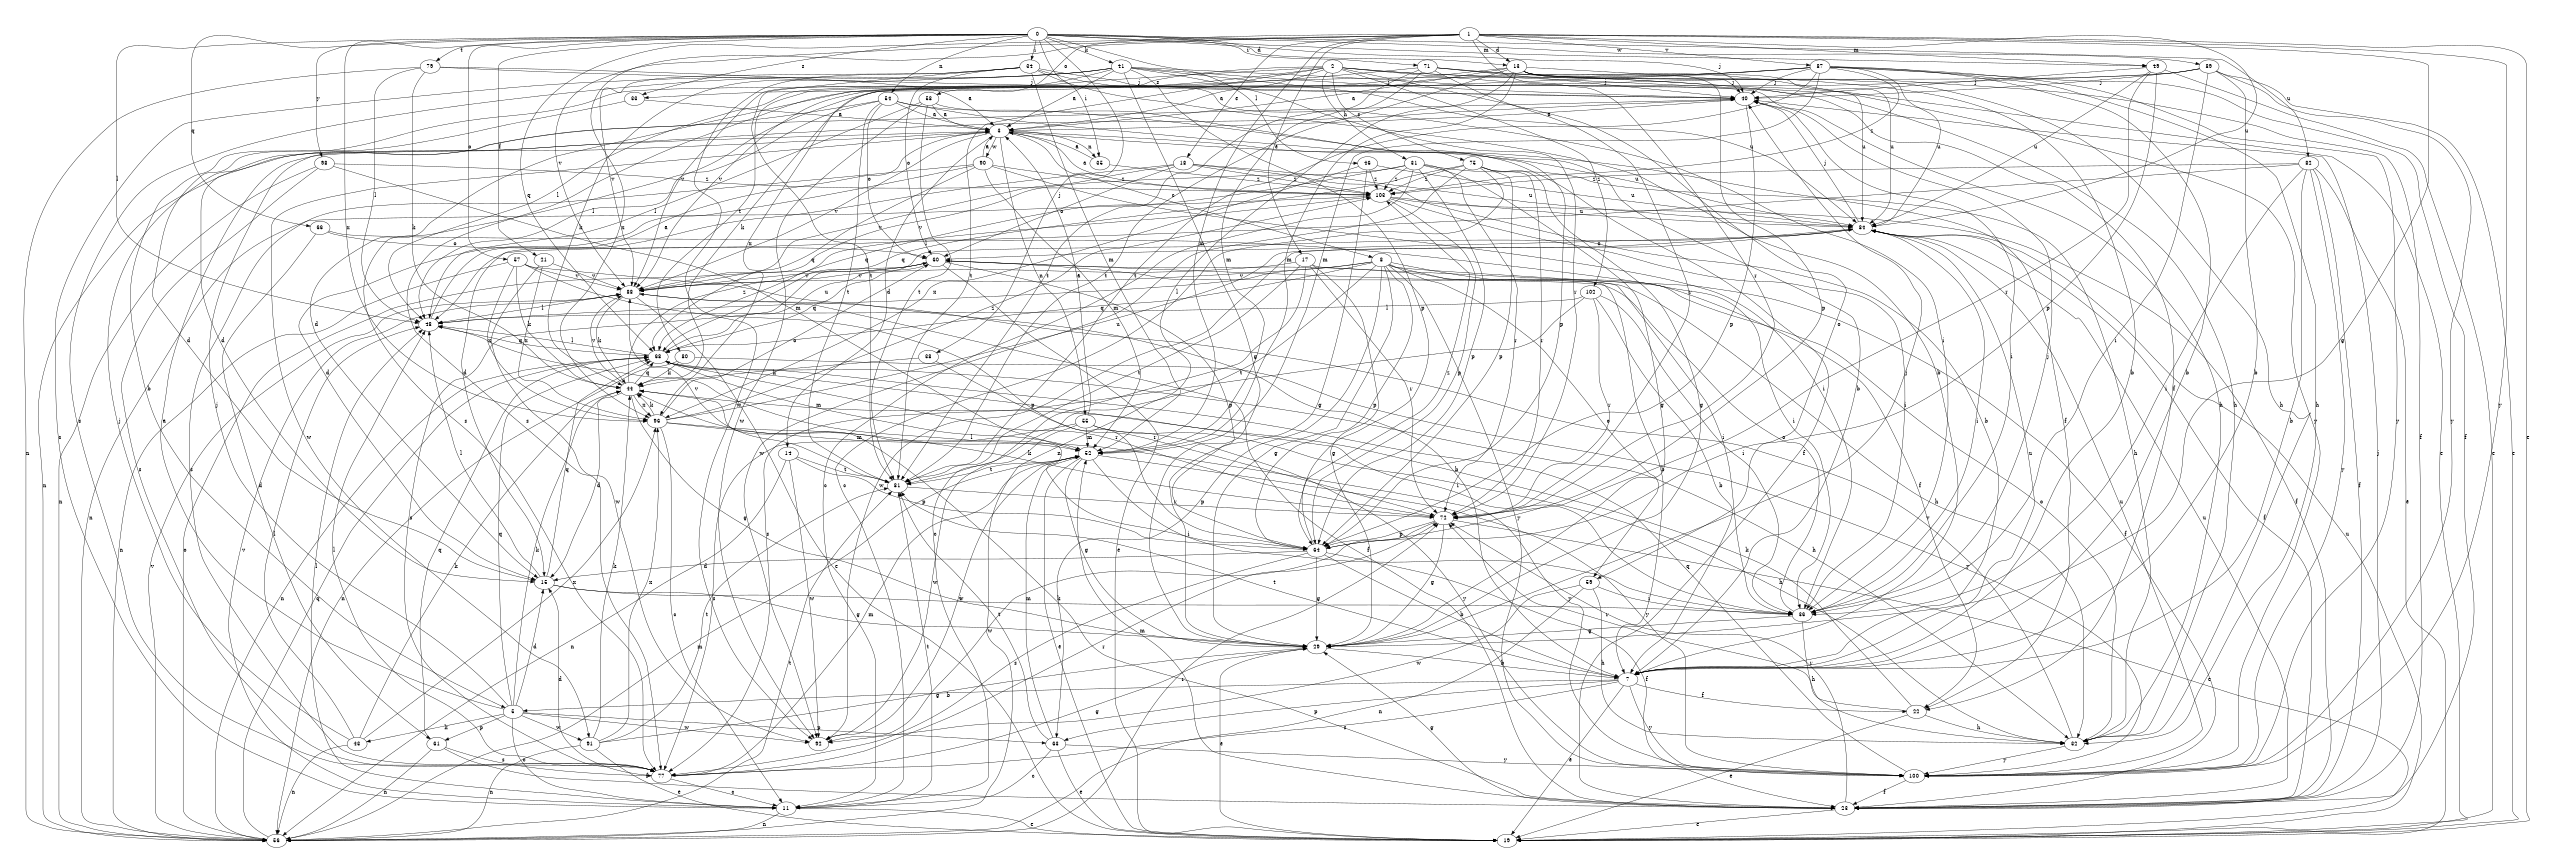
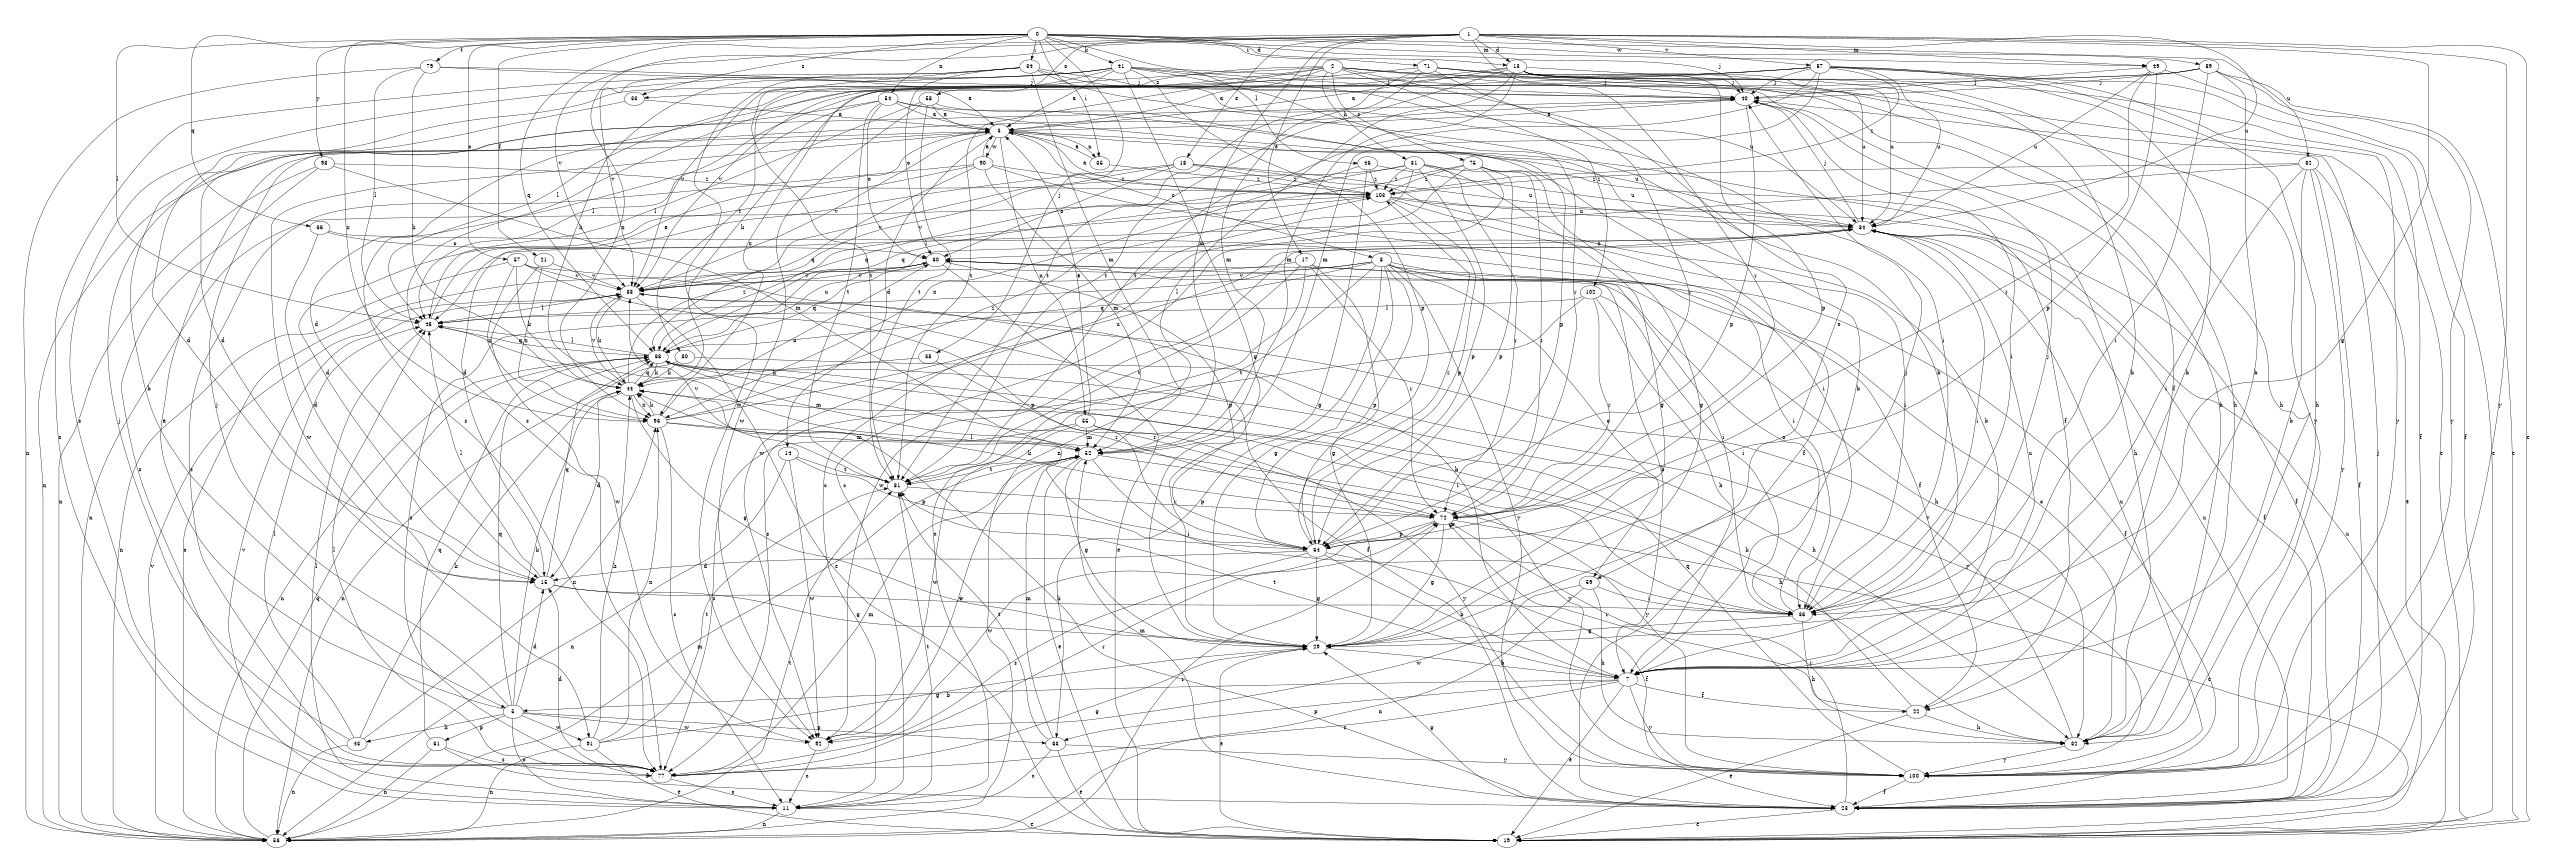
  strict digraph {
    0
    13
    21
    34
    35
    38
    40
    41
    46
    48
    49
    54
    57
    66
    71
    n16 [label=33]
    79
    82
    89
    96
    98
    52
    84
    88
    3
    32
    81
    56
    7
    64
    23
    92
    36
    60
    103
    72
    44
    n38 [label=29]
    11
    77
    68
    19
    15
    100
    1
    17
    18
    58
    87
    2
    5
    22
    31
    59
    75
    80
    102
    8
    14
    55
    90
    91
    43
    61
    63
    0 -> 13 [label=d]
    0 -> 21 [label=f]
    0 -> 34 [label=i]
    0 -> 35 [label=i]
    0 -> 38 [label=j]
    0 -> 40 [label=j]
    0 -> 41 [label=k]
    0 -> 46 [label=l]
    0 -> 48 [label=l]
    0 -> 49 [label=m]
    0 -> 54 [label=n]
    0 -> 57 [label=o]
    0 -> 66 [label=q]
    0 -> 71 [label=r]
    0 -> n16 [label=s]
    0 -> 79 [label=t]
    0 -> 82 [label=u]
    0 -> 89 [label=w]
    0 -> 96 [label=x]
    0 -> 98 [label=y]
    13 -> 40 [label=j]
    13 -> 52 [label=m]
    13 -> 84 [label=u]
    13 -> 88 [label=v]
    13 -> 3 [label=a]
    13 -> 32 [label=h]
    13 -> 81 [label=t]
    13 -> 56 [label=n]
    13 -> 7 [label=b]
    13 -> 64 [label=p]
    13 -> 23 [label=f]
    21 -> 96 [label=x]
    21 -> 88 [label=v]
    21 -> 92 [label=w]
    34 -> 40 [label=j]
    34 -> 52 [label=m]
    34 -> 88 [label=v]
    34 -> 81 [label=t]
    34 -> 7 [label=b]
    34 -> 92 [label=w]
    34 -> 36 [label=i]
    34 -> 60 [label=o]
    35 -> 3 [label=a]
    35 -> 103 [label=z]
    38 -> 72 [label=r]
    38 -> 44 [label=k]
    40 -> 3 [label=a]
    40 -> 64 [label=p]
    40 -> 36 [label=i]
    41 -> 40 [label=j]
    41 -> 84 [label=u]
    41 -> 88 [label=v]
    41 -> 3 [label=a]
    41 -> 32 [label=h]
    41 -> 64 [label=p]
    41 -> 72 [label=r]
    41 -> 44 [label=k]
    41 -> n38 [label=g]
    41 -> 11 [label=c]
    41 -> 77 [label=s]
    46 -> 96 [label=x]
    46 -> 84 [label=u]
    46 -> 103 [label=z]
    46 -> n38 [label=g]
    48 -> 3 [label=a]
    48 -> 68 [label=q]
    49 -> 40 [label=j]
    49 -> 84 [label=u]
    49 -> 64 [label=p]
    49 -> 72 [label=r]
    49 -> 19 [label=e]
    54 -> 48 [label=l]
    54 -> 3 [label=a]
    54 -> 81 [label=t]
    54 -> 7 [label=b]
    54 -> 23 [label=f]
    54 -> 60 [label=o]
    54 -> 15 [label=d]
    57 -> 96 [label=x]
    57 -> 88 [label=v]
    57 -> 56 [label=n]
    57 -> 7 [label=b]
    57 -> 64 [label=p]
    57 -> 44 [label=k]
    66 -> 36 [label=i]
    66 -> 60 [label=o]
-   66 -> 61 [label=d]
+   66 -> 15 [label=d]
    71 -> 40 [label=j]
    71 -> 96 [label=x]
    71 -> 52 [label=m]
    71 -> 84 [label=u]
    71 -> 81 [label=t]
    71 -> 72 [label=r]
    71 -> 100 [label=y]
    n16 -> 3 [label=a]
    n16 -> 15 [label=d]
    79 -> 40 [label=j]
    79 -> 48 [label=l]
    79 -> 3 [label=a]
    79 -> 56 [label=n]
    79 -> 44 [label=k]
    82 -> 48 [label=l]
    82 -> 7 [label=b]
    82 -> 23 [label=f]
    82 -> 36 [label=i]
    82 -> 103 [label=z]
    82 -> 19 [label=e]
    82 -> 100 [label=y]
    89 -> 40 [label=j]
    89 -> 7 [label=b]
    89 -> 36 [label=i]
    89 -> 77 [label=s]
    89 -> 19 [label=e]
    89 -> 15 [label=d]
    89 -> 100 [label=y]
    96 -> 52 [label=m]
    96 -> 84 [label=u]
    96 -> 60 [label=o]
    96 -> 103 [label=z]
    96 -> 44 [label=k]
    96 -> 11 [label=c]
    96 -> 100 [label=y]
    98 -> 52 [label=m]
    98 -> 56 [label=n]
    98 -> 103 [label=z]
    98 -> 77 [label=s]
    52 -> 81 [label=t]
    52 -> 92 [label=w]
    52 -> 36 [label=i]
    52 -> n38 [label=g]
    52 -> 19 [label=e]
    52 -> 100 [label=y]
    84 -> 40 [label=j]
    84 -> 23 [label=f]
    84 -> 92 [label=w]
    84 -> 36 [label=i]
    84 -> 60 [label=o]
    88 -> 48 [label=l]
    88 -> 23 [label=f]
    88 -> 44 [label=k]
    88 -> 19 [label=e]
    3 -> 35 [label=n]
    3 -> 84 [label=u]
    3 -> 88 [label=v]
    3 -> 56 [label=n]
    3 -> 22 [label=f]
    3 -> 8 [label=c]
    3 -> 14 [label=d]
    3 -> 55 [label=n]
    3 -> 90 [label=w]
    3 -> 91 [label=w]
    32 -> 88 [label=v]
    32 -> 60 [label=o]
    32 -> 100 [label=y]
    81 -> 88 [label=v]
    81 -> 72 [label=r]
    56 -> 52 [label=m]
    56 -> 88 [label=v]
    56 -> 81 [label=t]
    56 -> 60 [label=o]
    56 -> 72 [label=r]
    56 -> 68 [label=q]
    7 -> 84 [label=u]
    7 -> 81 [label=t]
    7 -> 77 [label=s]
    7 -> 19 [label=e]
    7 -> 100 [label=y]
    7 -> 5 [label=b]
    7 -> 22 [label=f]
    7 -> 63 [label=p]
    64 -> 48 [label=l]
    64 -> 7 [label=b]
    64 -> 23 [label=f]
    64 -> 103 [label=z]
    64 -> n38 [label=g]
    64 -> 77 [label=s]
    64 -> 15 [label=d]
    23 -> 40 [label=j]
    23 -> 52 [label=m]
    23 -> 84 [label=u]
    23 -> 72 [label=r]
    23 -> 44 [label=k]
    23 -> n38 [label=g]
    23 -> 19 [label=e]
+   92 -> 11 [label=c]
    36 -> 40 [label=j]
    36 -> 32 [label=h]
    36 -> 60 [label=o]
    36 -> n38 [label=g]
    60 -> 88 [label=v]
    60 -> 32 [label=h]
    60 -> 64 [label=p]
    60 -> 77 [label=s]
    60 -> 68 [label=q]
    60 -> 19 [label=e]
    103 -> 84 [label=u]
    103 -> 3 [label=a]
    103 -> 56 [label=n]
    103 -> 64 [label=p]
    103 -> 23 [label=f]
    103 -> 36 [label=i]
    72 -> 64 [label=p]
    72 -> 92 [label=w]
    72 -> 44 [label=k]
    72 -> n38 [label=g]
    72 -> 19 [label=e]
    44 -> 96 [label=x]
    44 -> 88 [label=v]
    44 -> 103 [label=z]
    44 -> n38 [label=g]
    44 -> 68 [label=q]
    44 -> 15 [label=d]
    n38 -> 40 [label=j]
    n38 -> 7 [label=b]
    n38 -> 19 [label=e]
    11 -> 48 [label=l]
    11 -> 88 [label=v]
    11 -> 81 [label=t]
    11 -> 56 [label=n]
    11 -> 19 [label=e]
    77 -> 48 [label=l]
    77 -> 52 [label=m]
    77 -> 72 [label=r]
    77 -> n38 [label=g]
    77 -> 11 [label=c]
    77 -> 15 [label=d]
    68 -> 48 [label=l]
    68 -> 52 [label=m]
    68 -> 84 [label=u]
    68 -> 32 [label=h]
    68 -> 56 [label=n]
    68 -> 36 [label=i]
    68 -> 72 [label=r]
+   68 -> 44 [label=k]
    19 -> 84 [label=u]
    15 -> 48 [label=l]
    15 -> 36 [label=i]
    15 -> n38 [label=g]
    15 -> 68 [label=q]
    100 -> 84 [label=u]
    100 -> 23 [label=f]
    100 -> 68 [label=q]
    1 -> 13 [label=d]
    1 -> 49 [label=m]
    1 -> 96 [label=x]
    1 -> 52 [label=m]
    1 -> 84 [label=u]
    1 -> 88 [label=v]
    1 -> 72 [label=r]
    1 -> n38 [label=g]
    1 -> 68 [label=q]
    1 -> 19 [label=e]
    1 -> 100 [label=y]
    1 -> 17 [label=e]
    1 -> 18 [label=e]
    1 -> 58 [label=o]
    1 -> 87 [label=v]
    17 -> 88 [label=v]
    17 -> 81 [label=t]
    17 -> 23 [label=f]
    17 -> 72 [label=r]
    17 -> n38 [label=g]
    17 -> 11 [label=c]
    18 -> 84 [label=u]
    18 -> 88 [label=v]
    18 -> 7 [label=b]
    18 -> 60 [label=o]
    18 -> 103 [label=z]
    18 -> 15 [label=d]
    58 -> 48 [label=l]
    58 -> 3 [label=a]
    58 -> 81 [label=t]
    58 -> 64 [label=p]
    58 -> 92 [label=w]
    87 -> 40 [label=j]
    87 -> 48 [label=l]
    87 -> 52 [label=m]
    87 -> 84 [label=u]
    87 -> 32 [label=h]
    87 -> 81 [label=t]
    87 -> 7 [label=b]
    87 -> 23 [label=f]
    87 -> 103 [label=z]
    87 -> 44 [label=k]
    87 -> 77 [label=s]
    87 -> 100 [label=y]
    2 -> n16 [label=s]
    2 -> 3 [label=a]
    2 -> 32 [label=h]
    2 -> 81 [label=t]
    2 -> 19 [label=e]
    2 -> 5 [label=b]
    2 -> 22 [label=f]
    2 -> 31 [label=h]
    2 -> 59 [label=o]
    2 -> 75 [label=s]
    2 -> 80 [label=t]
    2 -> 102 [label=z]
    5 -> 40 [label=j]
    5 -> 3 [label=a]
    5 -> 92 [label=w]
    5 -> 44 [label=k]
    5 -> 11 [label=c]
    5 -> 68 [label=q]
    5 -> 15 [label=d]
    5 -> 91 [label=w]
    5 -> 43 [label=k]
    5 -> 61 [label=p]
    5 -> 63 [label=p]
    22 -> 32 [label=h]
    22 -> 72 [label=r]
    22 -> 44 [label=k]
    22 -> 19 [label=e]
    31 -> 88 [label=v]
    31 -> 32 [label=h]
    31 -> 64 [label=p]
    31 -> 103 [label=z]
    31 -> 72 [label=r]
    31 -> n38 [label=g]
    31 -> 11 [label=c]
    31 -> 68 [label=q]
    59 -> 32 [label=h]
    59 -> 56 [label=n]
    59 -> 92 [label=w]
    59 -> 36 [label=i]
    75 -> 64 [label=p]
    75 -> 92 [label=w]
    75 -> 103 [label=z]
    75 -> 72 [label=r]
    75 -> n38 [label=g]
    75 -> 11 [label=c]
    75 -> 68 [label=q]
    80 -> 56 [label=n]
    80 -> 44 [label=k]
    80 -> 100 [label=y]
    102 -> 48 [label=l]
    102 -> 7 [label=b]
    102 -> 36 [label=i]
    102 -> 72 [label=r]
    102 -> 77 [label=s]
    8 -> 48 [label=l]
    8 -> 88 [label=v]
    8 -> 81 [label=t]
    8 -> 7 [label=b]
    8 -> 64 [label=p]
    8 -> 36 [label=i]
    8 -> n38 [label=g]
    8 -> 68 [label=q]
    8 -> 100 [label=y]
    8 -> 22 [label=f]
    8 -> 59 [label=o]
    8 -> 63 [label=p]
    14 -> 81 [label=t]
    14 -> 56 [label=n]
    14 -> 64 [label=p]
    14 -> 92 [label=w]
    55 -> 52 [label=m]
    55 -> 3 [label=a]
    55 -> 32 [label=h]
    55 -> 92 [label=w]
    55 -> 77 [label=s]
    55 -> 100 [label=y]
    90 -> 52 [label=m]
    90 -> 3 [label=a]
    90 -> 36 [label=i]
    90 -> 103 [label=z]
    90 -> 77 [label=s]
    90 -> 68 [label=q]
    90 -> 15 [label=d]
    91 -> 96 [label=x]
    91 -> 81 [label=t]
    91 -> 56 [label=n]
    91 -> 44 [label=k]
    91 -> n38 [label=g]
    91 -> 19 [label=e]
    43 -> 40 [label=j]
    43 -> 48 [label=l]
    43 -> 96 [label=x]
    43 -> 56 [label=n]
    43 -> 44 [label=k]
    61 -> 56 [label=n]
    61 -> 23 [label=f]
    61 -> 77 [label=s]
    61 -> 68 [label=q]
    63 -> 52 [label=m]
    63 -> 81 [label=t]
    63 -> 11 [label=c]
    63 -> 19 [label=e]
    63 -> 100 [label=y]
  }
